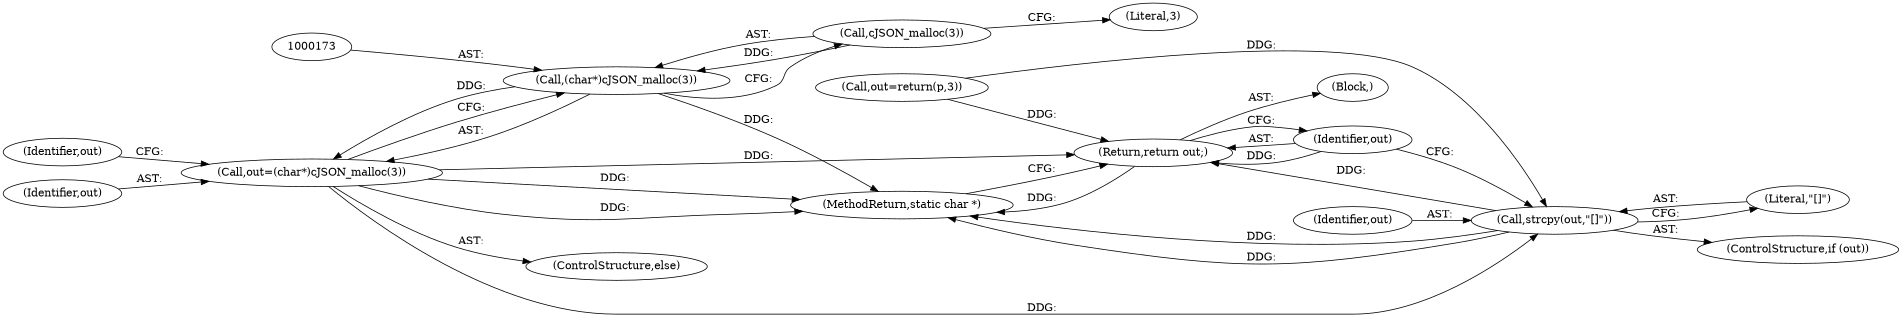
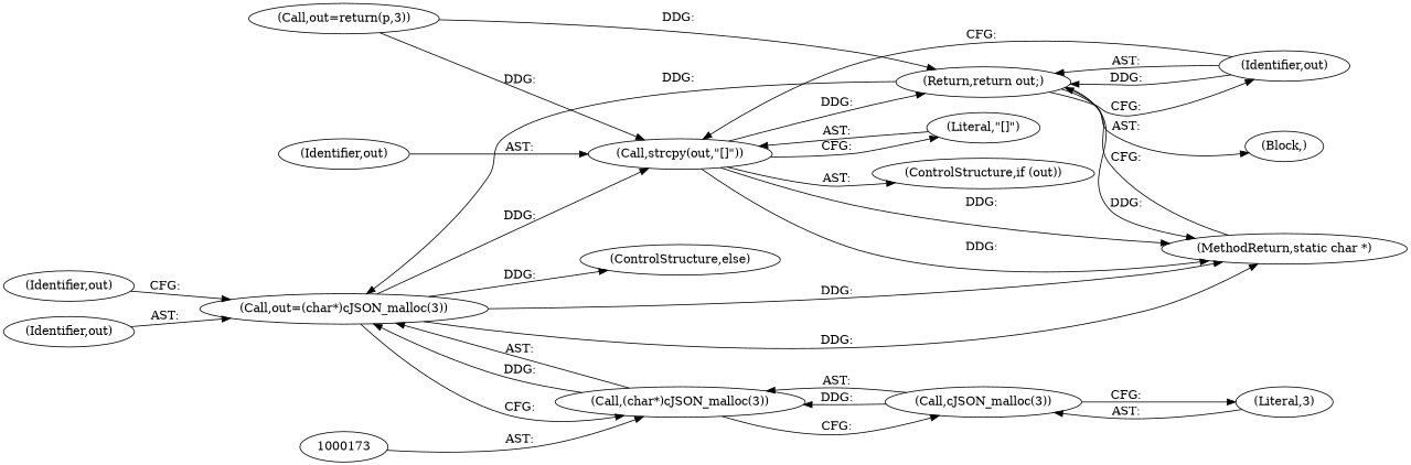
  digraph {
    rankdir=LR
    n1 [label="(Call,out=(char*)cJSON_malloc(3))"]
    n2 [label="(Call,(char*)cJSON_malloc(3))"]
    n3 [label="(Call,strcpy(out,\"[]\"))"]
    n4 [label="(Return,return out;)"]
    n5 [label="(ControlStructure,else)"]
    n6 [label="(MethodReturn,static char *)"]
    n7 [label="(Call,cJSON_malloc(3))"]
    n8 [label="(Literal,\"[]\")"]
    n9 [label="(ControlStructure,if (out))"]
    n10 [label="(Block,)"]
    n11 [label="(Identifier,out)"]
    n12 [label="(Literal,3)"]
    n13 [label="(Identifier,out)"]
    n14 [label="(Identifier,out)"]
    n15 [label="(Identifier,out)"]
    n16 [label="(Call,out=return(p,3))"]
    1000173
    n1 -> n2 [label="CFG: "]
    n1 -> n3 [label="DDG: "]
-   n1 -> n4 [label="DDG: "]
-   n1 -> n5 [label="AST: "]
+   n4 -> n1 [label="DDG: "]
+   n1 -> n5 [label="DDG: "]
    n1 -> n6 [label="DDG: "]
    n1 -> n6 [label="DDG: "]
    n2 -> n1 [label="AST: "]
    n2 -> n1 [label="DDG: "]
-   n2 -> n6 [label="DDG: "]
    n2 -> n7 [label="CFG: "]
    n3 -> n4 [label="DDG: "]
    n3 -> n6 [label="DDG: "]
    n3 -> n6 [label="DDG: "]
    n3 -> n8 [label="CFG: "]
    n3 -> n9 [label="AST: "]
    n4 -> n6 [label="DDG: "]
    n4 -> n10 [label="AST: "]
    n4 -> n11 [label="CFG: "]
    n6 -> n4 [label="CFG: "]
    n7 -> n2 [label="AST: "]
    n7 -> n2 [label="DDG: "]
    n7 -> n12 [label="CFG: "]
    n8 -> n3 [label="AST: "]
    n11 -> n3 [label="CFG: "]
    n11 -> n4 [label="AST: "]
    n11 -> n4 [label="DDG: "]
+   n12 -> n7 [label="AST: "]
    n13 -> n3 [label="AST: "]
    n14 -> n1 [label="CFG: "]
    n15 -> n1 [label="AST: "]
    n16 -> n3 [label="DDG: "]
    n16 -> n4 [label="DDG: "]
    1000173 -> n2 [label="AST: "]
  }
